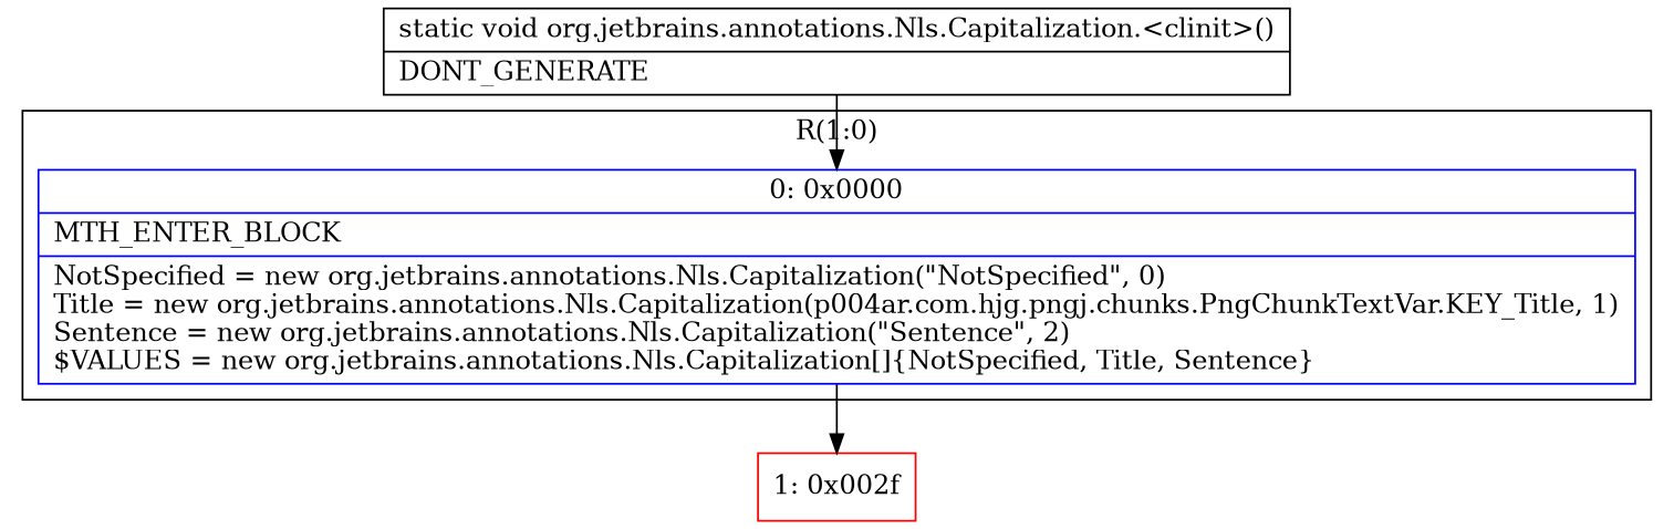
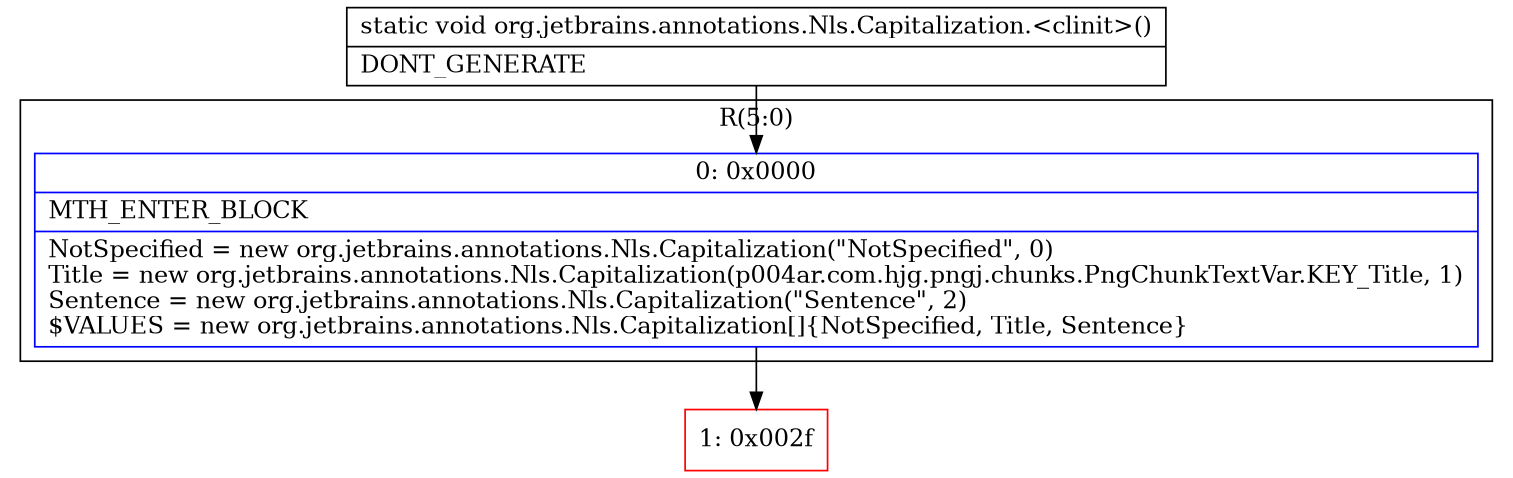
  digraph {
    node [shape=record]
    n1 [color=blue label="{0\:\ 0x0000|MTH_ENTER_BLOCK\l|NotSpecified = new org.jetbrains.annotations.Nls.Capitalization(\"NotSpecified\", 0)\lTitle = new org.jetbrains.annotations.Nls.Capitalization(p004ar.com.hjg.pngj.chunks.PngChunkTextVar.KEY_Title, 1)\lSentence = new org.jetbrains.annotations.Nls.Capitalization(\"Sentence\", 2)\l$VALUES = new org.jetbrains.annotations.Nls.Capitalization[]\{NotSpecified, Title, Sentence\}\l}"]
    n2 [color=red label="{1\:\ 0x002f}"]
    n3 [label="{static void org.jetbrains.annotations.Nls.Capitalization.\<clinit\>()  | DONT_GENERATE\l}"]
    subgraph cluster_1 {
-     label="R(1:0)"
+     label="R(5:0)"
      n1
    }
    n1 -> n2
    n3 -> n1
  }
